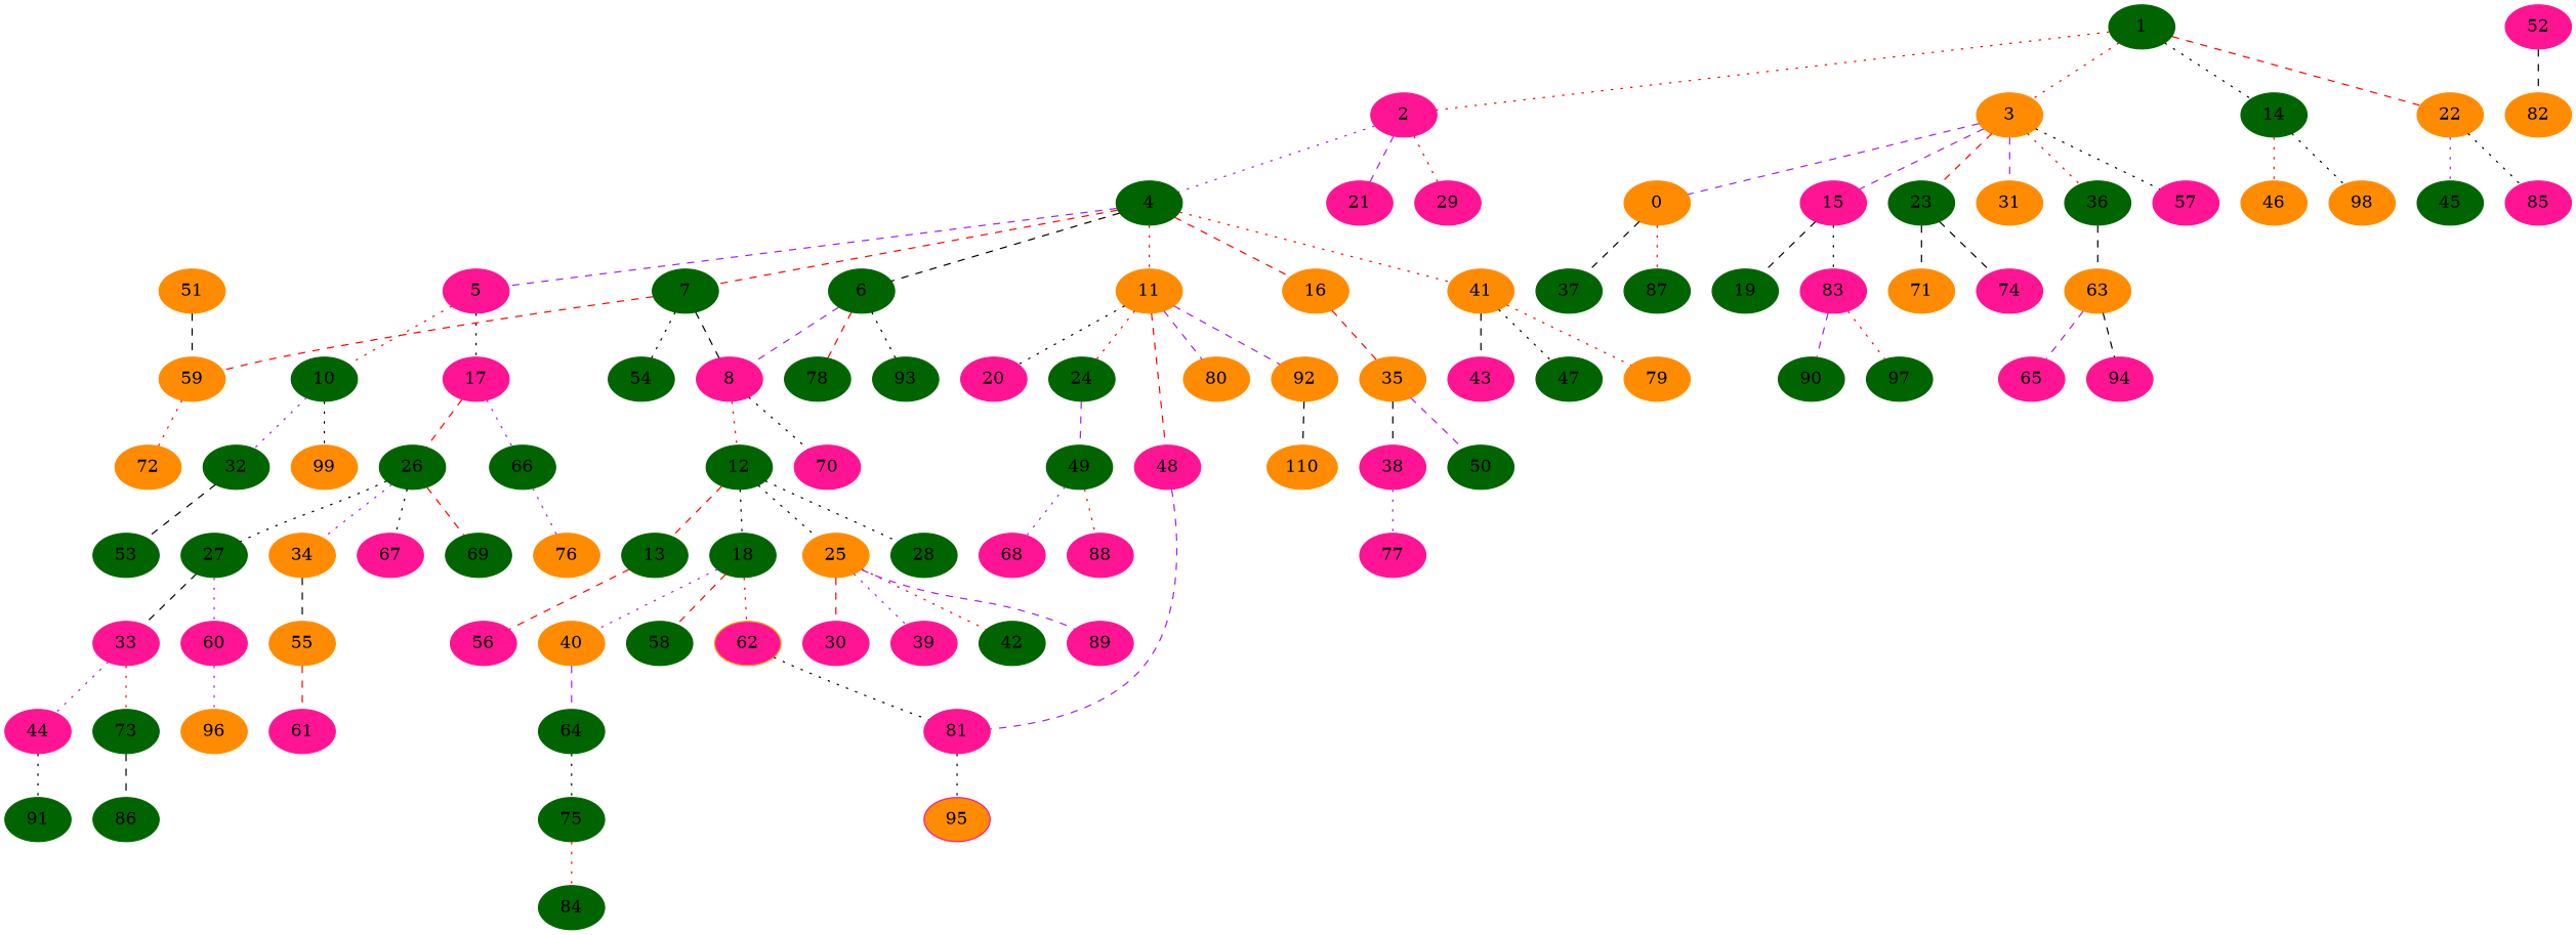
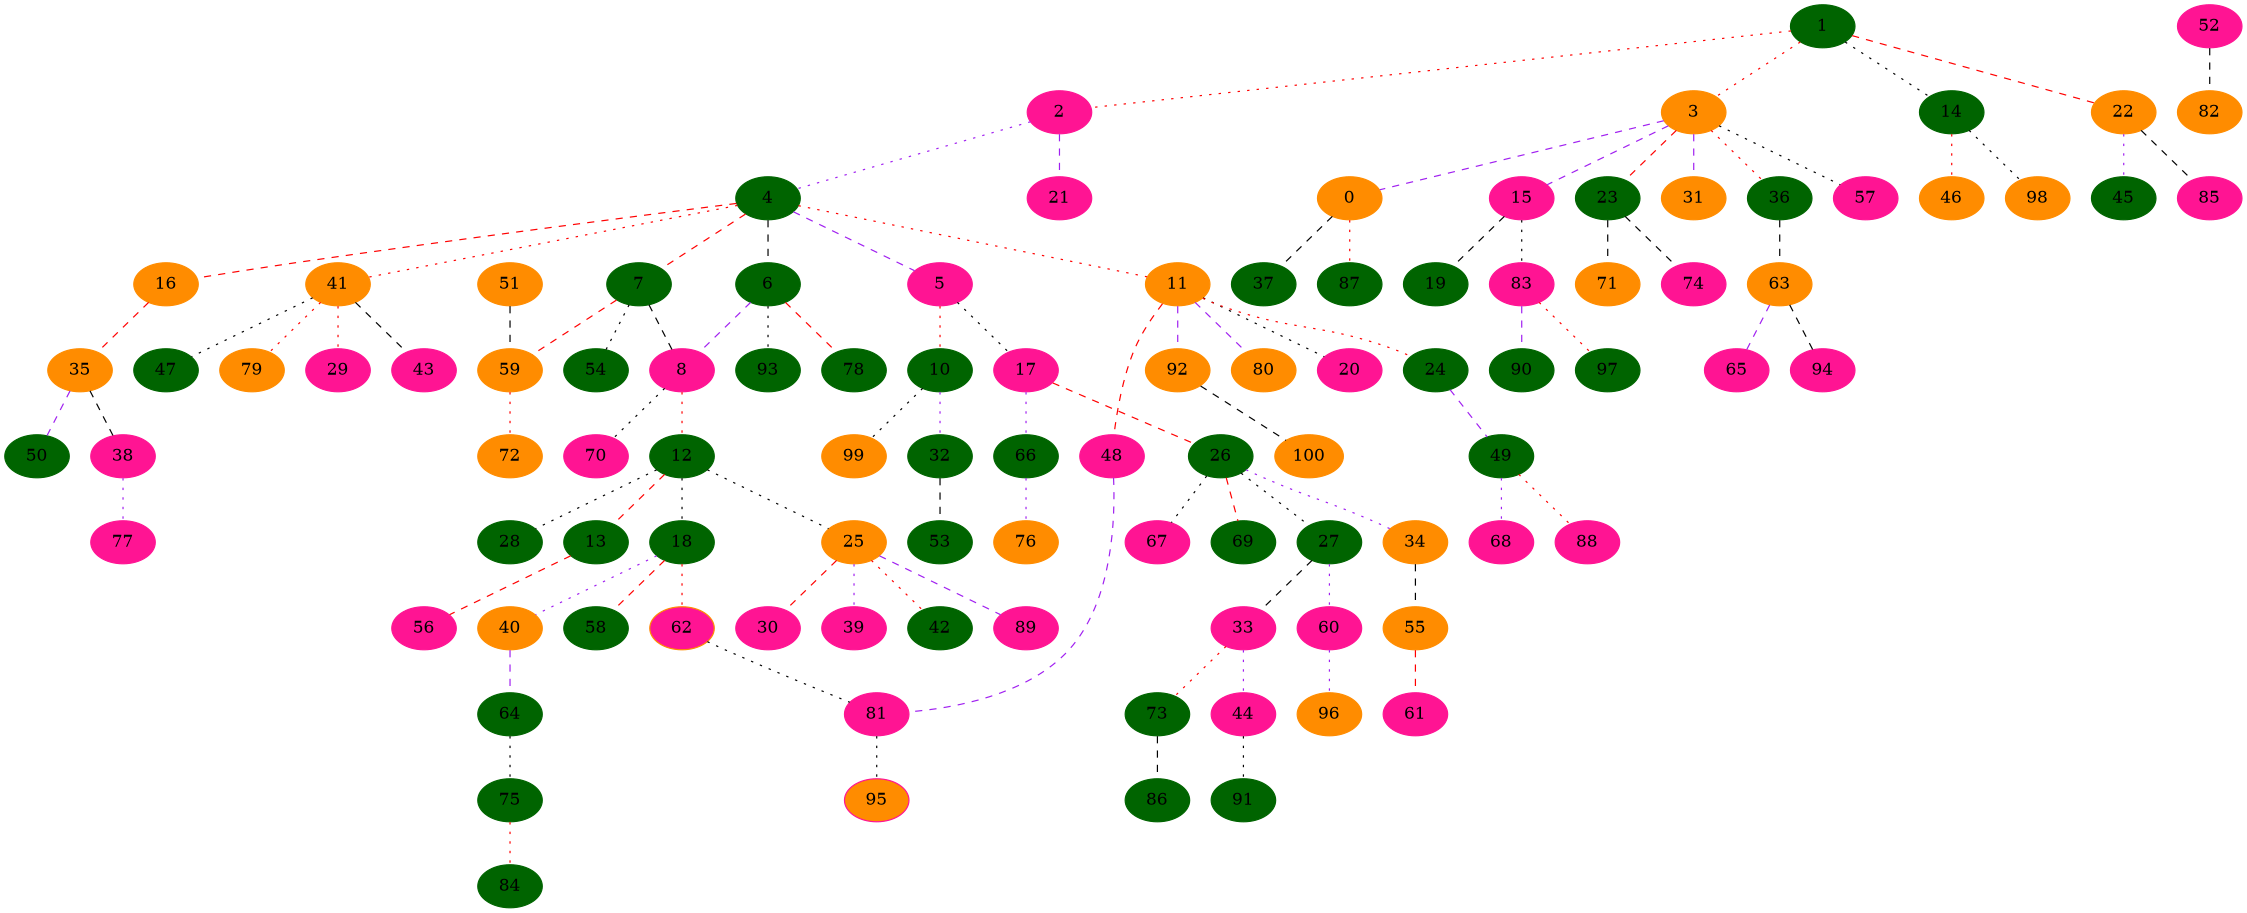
  graph {
    node [color=darkgreen style=filled]
    edge [color=black style=dotted]
    2 [color=deeppink]
    1
    3 [color=darkorange]
    14
    22 [color=darkorange]
    4
    21 [color=deeppink]
    29 [color=deeppink]
    n9 [color=darkorange label=0]
    15 [color=deeppink]
    23
    31 [color=darkorange]
    36
    57 [color=deeppink]
    46 [color=darkorange]
    98 [color=darkorange]
    45
    85 [color=deeppink]
    5 [color=deeppink]
    6
    7
    11 [color=darkorange]
    16 [color=darkorange]
    41 [color=darkorange]
    37
    87
    19
    83 [color=deeppink]
    71 [color=darkorange]
    74 [color=deeppink]
    63 [color=darkorange]
    10
    17 [color=deeppink]
    8 [color=deeppink]
    78
    93
    54
    59 [color=darkorange]
    20 [color=deeppink]
    24
    48 [color=deeppink]
    80 [color=darkorange]
    92 [color=darkorange]
    35 [color=darkorange]
    43 [color=deeppink]
    47
    79 [color=darkorange]
    32
    99 [color=darkorange]
    26
    66
    12
    70 [color=deeppink]
    72 [color=darkorange]
    13
    18
    25 [color=darkorange]
    28
    53
    49
    81 [color=deeppink]
-   100 [color=darkorange label=110]
+   100 [color=darkorange]
    56 [color=deeppink]
    40 [color=darkorange]
    58
    62 [color=darkorange fillcolor=deeppink]
    30 [color=deeppink]
    39 [color=deeppink]
    42
    89 [color=deeppink]
    90
    97
    38 [color=deeppink]
    50
    27
    34 [color=darkorange]
    67 [color=deeppink]
    69
    76 [color=darkorange]
    64
    51 [color=darkorange]
    68 [color=deeppink]
    88 [color=deeppink]
    33 [color=deeppink]
    60 [color=deeppink]
    55 [color=darkorange]
    44 [color=deeppink]
    73
    96 [color=darkorange]
    52 [color=deeppink]
    82 [color=darkorange]
    91
    86
    61 [color=deeppink]
    77 [color=deeppink]
    65 [color=deeppink]
    94 [color=deeppink]
    75
    95 [color=deeppink fillcolor=darkorange]
    84
    2 -- 4 [color=purple]
    2 -- 21 [color=purple style=dashed]
-   2 -- 29 [color=red]
+   41 -- 29 [color=red]
    1 -- 2 [color=red]
    1 -- 3 [color=red]
    1 -- 14
    1 -- 22 [color=red style=dashed]
    3 -- n9 [color=purple style=dashed]
    3 -- 15 [color=purple style=dashed]
    3 -- 23 [color=red style=dashed]
    3 -- 31 [color=purple style=dashed]
    3 -- 36 [color=red]
    3 -- 57
    14 -- 46 [color=red]
    14 -- 98
    22 -- 45 [color=purple]
-   22 -- 85
+   22 -- 85 [style=dashed]
    4 -- 5 [color=purple style=dashed]
    4 -- 6 [style=dashed]
    4 -- 7 [color=red style=dashed]
    4 -- 11 [color=red]
    4 -- 16 [color=red style=dashed]
    4 -- 41 [color=red]
    n9 -- 37 [style=dashed]
    n9 -- 87 [color=red]
    15 -- 19 [style=dashed]
    15 -- 83
    23 -- 71 [style=dashed]
    23 -- 74 [style=dashed]
    36 -- 63 [style=dashed]
    5 -- 10 [color=red]
    5 -- 17
    6 -- 8 [color=purple style=dashed]
    6 -- 78 [color=red style=dashed]
    6 -- 93
    7 -- 8 [style=dashed]
    7 -- 54
    7 -- 59 [color=red style=dashed]
    11 -- 20
    11 -- 24 [color=red]
    11 -- 48 [color=red style=dashed]
    11 -- 80 [color=purple style=dashed]
    11 -- 92 [color=purple style=dashed]
    16 -- 35 [color=red style=dashed]
    41 -- 43 [style=dashed]
    41 -- 47
    41 -- 79 [color=red]
    83 -- 90 [color=purple style=dashed]
    83 -- 97 [color=red]
    63 -- 65 [color=purple style=dashed]
    63 -- 94 [style=dashed]
    10 -- 32 [color=purple]
    10 -- 99
    17 -- 26 [color=red style=dashed]
    17 -- 66 [color=purple]
    8 -- 12 [color=red]
    8 -- 70
    59 -- 72 [color=red]
    24 -- 49 [color=purple style=dashed]
    48 -- 81 [color=purple style=dashed]
    92 -- 100 [style=dashed]
    35 -- 38 [style=dashed]
    35 -- 50 [color=purple style=dashed]
    32 -- 53 [style=dashed]
    26 -- 27
    26 -- 34 [color=purple]
    26 -- 67
    26 -- 69 [color=red style=dashed]
    66 -- 76 [color=purple]
    12 -- 13 [color=red style=dashed]
    12 -- 18
    12 -- 25
    12 -- 28
    13 -- 56 [color=red style=dashed]
    18 -- 40 [color=purple]
    18 -- 58 [color=red style=dashed]
    18 -- 62 [color=red]
    25 -- 30 [color=red style=dashed]
    25 -- 39 [color=purple]
    25 -- 42 [color=red]
    25 -- 89 [color=purple style=dashed]
    49 -- 68 [color=purple]
    49 -- 88 [color=red]
    81 -- 95
    40 -- 64 [color=purple style=dashed]
    62 -- 81
    38 -- 77 [color=purple]
    27 -- 33 [style=dashed]
    27 -- 60 [color=purple]
    34 -- 55 [style=dashed]
    64 -- 75
    51 -- 59 [style=dashed]
    33 -- 44 [color=purple]
    33 -- 73 [color=red]
    60 -- 96 [color=purple]
    55 -- 61 [color=red style=dashed]
    44 -- 91
    73 -- 86 [style=dashed]
    52 -- 82 [style=dashed]
    75 -- 84 [color=red]
  }
